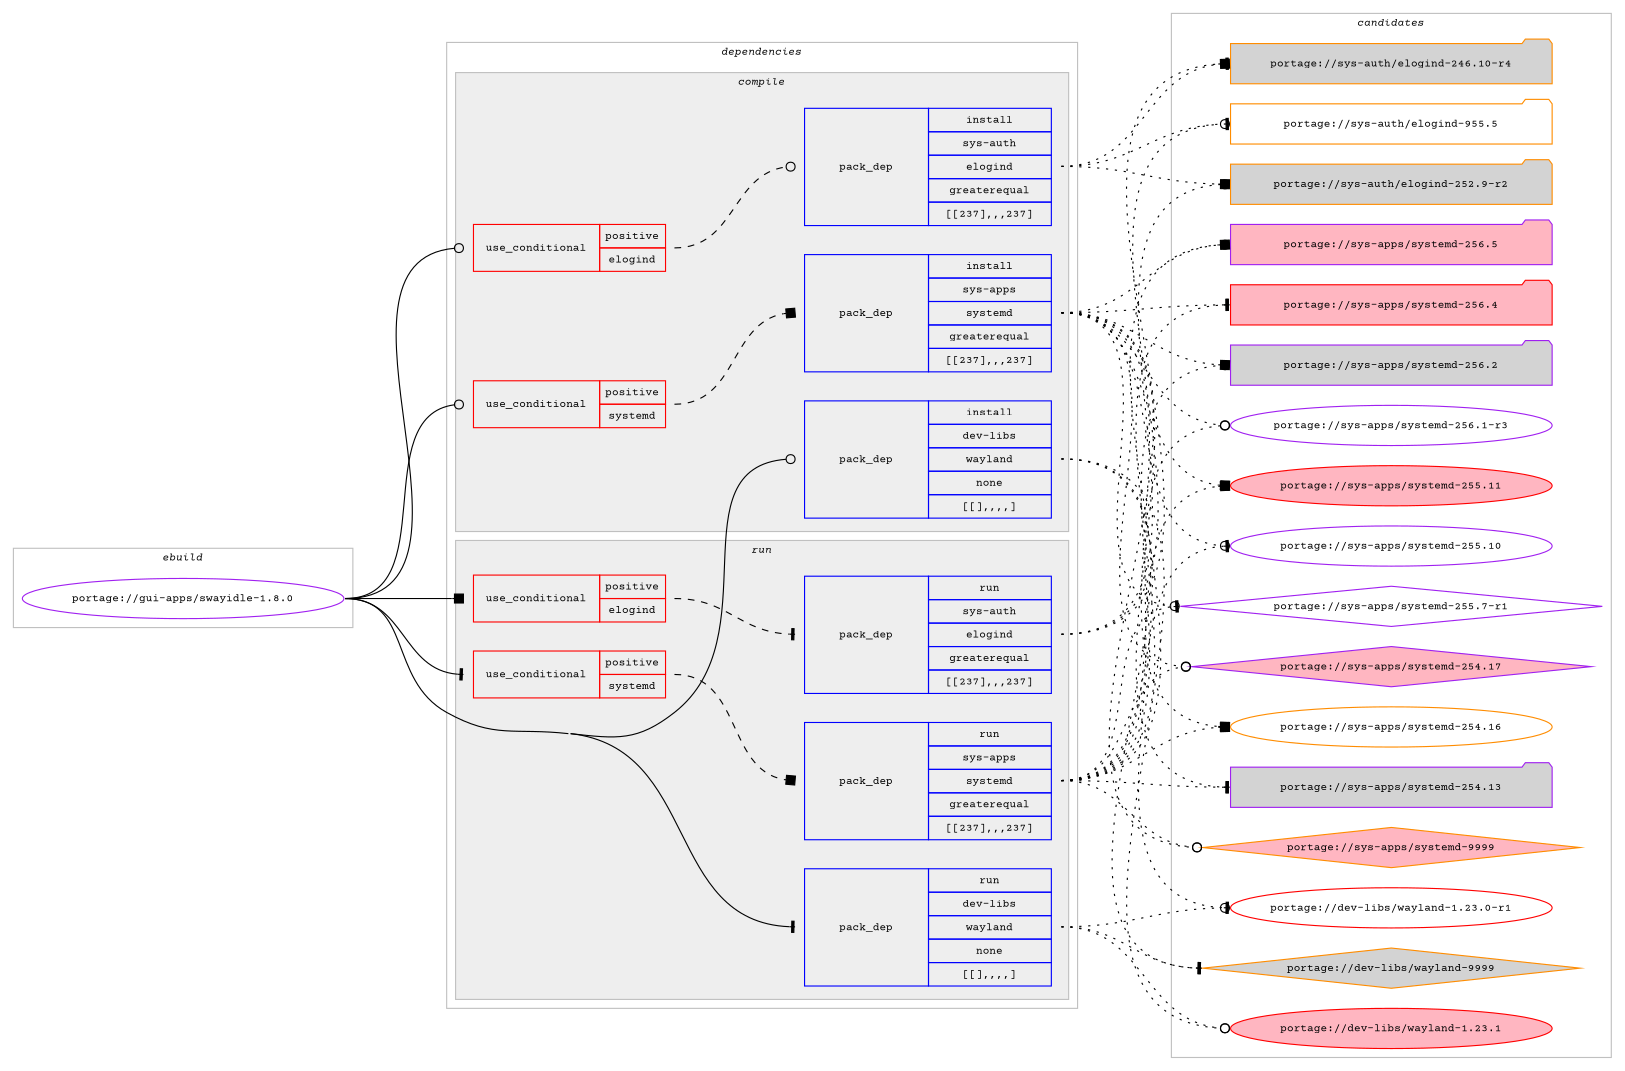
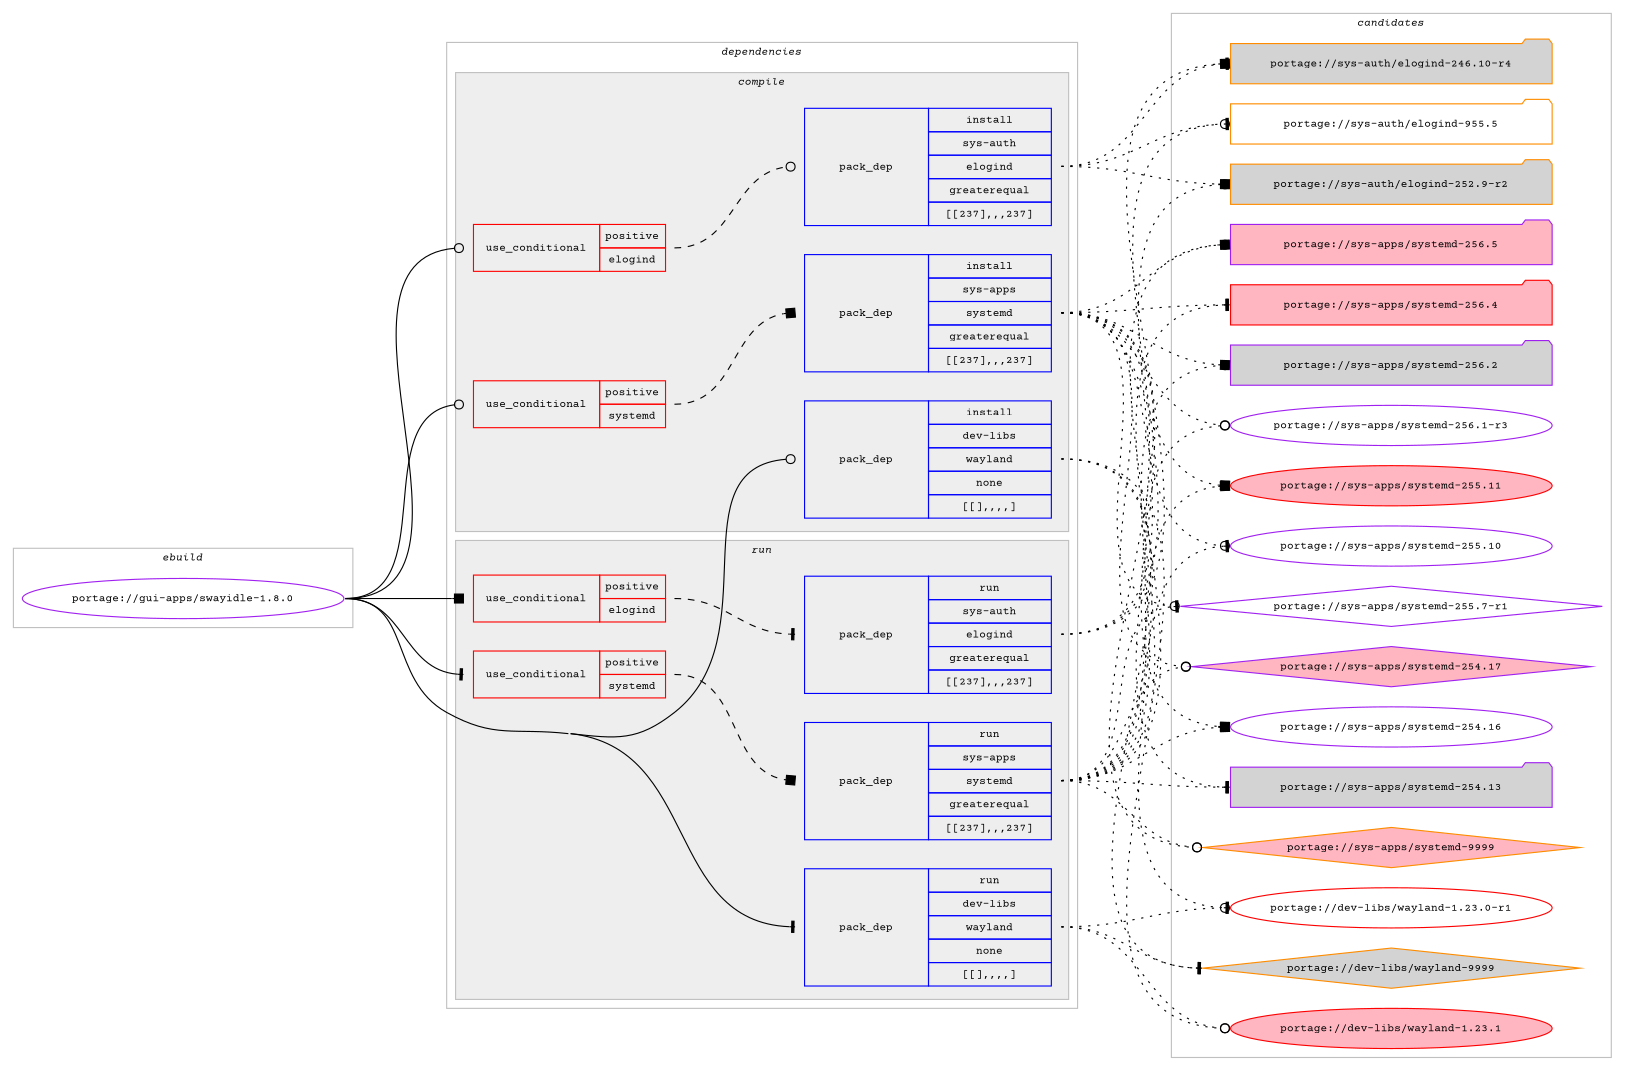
  digraph {
    compound=true
    concentrate=true
    fontname="Courier Prime"
    fontsize=10
    newrank=true
    rankdir=LR
    ranksep=1.5
    node [color=purple fontname="Courier Prime" fontsize=10 shape=none style=filled]
    edge [arrowhead=odot fontname="Courier Prime" headport=w style=dotted tailport=e weight=100]
    n1 [fillcolor=white label="portage://gui-apps/swayidle-1.8.0" shape=ellipse width=4]
    n2 [color=blue label=<<TABLE BORDER="0" CELLBORDER="1" CELLSPACING="0" CELLPADDING="4" WIDTH="220"><TR><TD ROWSPAN="6" CELLPADDING="30">pack_dep</TD></TR><TR><TD WIDTH="110">install</TD></TR><TR><TD>sys-auth</TD></TR><TR><TD>elogind</TD></TR><TR><TD>greaterequal</TD></TR><TR><TD>[[237],,,237]</TD></TR></TABLE>> style=""]
    n3 [color=red label=<<TABLE BORDER="0" CELLBORDER="1" CELLSPACING="0" CELLPADDING="4"><TR><TD ROWSPAN="3" CELLPADDING="10">use_conditional</TD></TR><TR><TD>positive</TD></TR><TR><TD>elogind</TD></TR></TABLE>> style=""]
    n4 [color=blue label=<<TABLE BORDER="0" CELLBORDER="1" CELLSPACING="0" CELLPADDING="4" WIDTH="220"><TR><TD ROWSPAN="6" CELLPADDING="30">pack_dep</TD></TR><TR><TD WIDTH="110">install</TD></TR><TR><TD>sys-apps</TD></TR><TR><TD>systemd</TD></TR><TR><TD>greaterequal</TD></TR><TR><TD>[[237],,,237]</TD></TR></TABLE>> style=""]
    n5 [color=red label=<<TABLE BORDER="0" CELLBORDER="1" CELLSPACING="0" CELLPADDING="4"><TR><TD ROWSPAN="3" CELLPADDING="10">use_conditional</TD></TR><TR><TD>positive</TD></TR><TR><TD>systemd</TD></TR></TABLE>> style=""]
    n6 [color=blue label=<<TABLE BORDER="0" CELLBORDER="1" CELLSPACING="0" CELLPADDING="4" WIDTH="220"><TR><TD ROWSPAN="6" CELLPADDING="30">pack_dep</TD></TR><TR><TD WIDTH="110">install</TD></TR><TR><TD>dev-libs</TD></TR><TR><TD>wayland</TD></TR><TR><TD>none</TD></TR><TR><TD>[[],,,,]</TD></TR></TABLE>> style=""]
    n7 [color=blue label=<<TABLE BORDER="0" CELLBORDER="1" CELLSPACING="0" CELLPADDING="4" WIDTH="220"><TR><TD ROWSPAN="6" CELLPADDING="30">pack_dep</TD></TR><TR><TD WIDTH="110">run</TD></TR><TR><TD>sys-auth</TD></TR><TR><TD>elogind</TD></TR><TR><TD>greaterequal</TD></TR><TR><TD>[[237],,,237]</TD></TR></TABLE>> style=""]
    n8 [color=red label=<<TABLE BORDER="0" CELLBORDER="1" CELLSPACING="0" CELLPADDING="4"><TR><TD ROWSPAN="3" CELLPADDING="10">use_conditional</TD></TR><TR><TD>positive</TD></TR><TR><TD>elogind</TD></TR></TABLE>> style=""]
    n9 [color=blue label=<<TABLE BORDER="0" CELLBORDER="1" CELLSPACING="0" CELLPADDING="4" WIDTH="220"><TR><TD ROWSPAN="6" CELLPADDING="30">pack_dep</TD></TR><TR><TD WIDTH="110">run</TD></TR><TR><TD>sys-apps</TD></TR><TR><TD>systemd</TD></TR><TR><TD>greaterequal</TD></TR><TR><TD>[[237],,,237]</TD></TR></TABLE>> style=""]
    n10 [color=red label=<<TABLE BORDER="0" CELLBORDER="1" CELLSPACING="0" CELLPADDING="4"><TR><TD ROWSPAN="3" CELLPADDING="10">use_conditional</TD></TR><TR><TD>positive</TD></TR><TR><TD>systemd</TD></TR></TABLE>> style=""]
    n11 [color=blue label=<<TABLE BORDER="0" CELLBORDER="1" CELLSPACING="0" CELLPADDING="4" WIDTH="220"><TR><TD ROWSPAN="6" CELLPADDING="30">pack_dep</TD></TR><TR><TD WIDTH="110">run</TD></TR><TR><TD>dev-libs</TD></TR><TR><TD>wayland</TD></TR><TR><TD>none</TD></TR><TR><TD>[[],,,,]</TD></TR></TABLE>> style=""]
    n12 [color=darkorange fillcolor=white label="portage://sys-auth/elogind-955.5" shape=folder width=4]
    n13 [color=darkorange fillcolor=lightgrey label="portage://sys-auth/elogind-252.9-r2" shape=folder width=4]
    n14 [color=darkorange fillcolor=lightgrey label="portage://sys-auth/elogind-246.10-r4" shape=folder width=4]
    n15 [color=darkorange fillcolor=lightpink label="portage://sys-apps/systemd-9999" shape=diamond width=4]
    n16 [fillcolor=lightpink label="portage://sys-apps/systemd-256.5" shape=folder width=4]
    n17 [color=red fillcolor=lightpink label="portage://sys-apps/systemd-256.4" shape=folder width=4]
    n18 [fillcolor=lightgrey label="portage://sys-apps/systemd-256.2" shape=folder width=4]
    n19 [fillcolor=white label="portage://sys-apps/systemd-256.1-r3" shape=ellipse width=4]
    n20 [color=red fillcolor=lightpink label="portage://sys-apps/systemd-255.11" shape=ellipse width=4]
    n21 [fillcolor=white label="portage://sys-apps/systemd-255.10" shape=ellipse width=4]
    n22 [fillcolor=white label="portage://sys-apps/systemd-255.7-r1" shape=diamond width=4]
    n23 [fillcolor=lightpink label="portage://sys-apps/systemd-254.17" shape=diamond width=4]
-   n24 [color=darkorange fillcolor=white label="portage://sys-apps/systemd-254.16" shape=ellipse width=4]
+   n24 [fillcolor=white label="portage://sys-apps/systemd-254.16" shape=ellipse width=4]
    n25 [fillcolor=lightgrey label="portage://sys-apps/systemd-254.13" shape=folder width=4]
    n26 [color=darkorange fillcolor=lightgrey label="portage://dev-libs/wayland-9999" shape=diamond width=4]
    n27 [color=red fillcolor=lightpink label="portage://dev-libs/wayland-1.23.1" shape=ellipse width=4]
    n28 [color=red fillcolor=white label="portage://dev-libs/wayland-1.23.0-r1" shape=ellipse width=4]
    subgraph cluster_1 {
      color=gray
      label=<<i>dependencies</i>>
      subgraph cluster_2 {
        color=gray
        fillcolor="#eeeeee"
        label=<<i>compile</i>>
        style=filled
        subgraph sub_3 {
          color=gray
          fillcolor="#eeeeee"
          label=<<i>compile</i>>
          style=filled
          n3
          subgraph sub_4 {
            color=gray
            fillcolor="#eeeeee"
            label=<<i>compile</i>>
            style=filled
            n2
          }
        }
        subgraph sub_5 {
          color=gray
          fillcolor="#eeeeee"
          label=<<i>compile</i>>
          style=filled
          n5
          subgraph sub_6 {
            color=gray
            fillcolor="#eeeeee"
            label=<<i>compile</i>>
            style=filled
            n4
          }
        }
        subgraph sub_7 {
          color=gray
          fillcolor="#eeeeee"
          label=<<i>compile</i>>
          style=filled
          n6
        }
      }
      subgraph cluster_8 {
        color=gray
        fillcolor="#eeeeee"
        label=<<i>compile and run</i>>
        style=filled
      }
      subgraph cluster_9 {
        color=gray
        fillcolor="#eeeeee"
        label=<<i>run</i>>
        style=filled
        subgraph sub_10 {
          color=gray
          fillcolor="#eeeeee"
          label=<<i>run</i>>
          style=filled
          n8
          subgraph sub_11 {
            color=gray
            fillcolor="#eeeeee"
            label=<<i>run</i>>
            style=filled
            n7
          }
        }
        subgraph sub_12 {
          color=gray
          fillcolor="#eeeeee"
          label=<<i>run</i>>
          style=filled
          n10
          subgraph sub_13 {
            color=gray
            fillcolor="#eeeeee"
            label=<<i>run</i>>
            style=filled
            n9
          }
        }
        subgraph sub_14 {
          color=gray
          fillcolor="#eeeeee"
          label=<<i>run</i>>
          style=filled
          n11
        }
      }
    }
    subgraph cluster_15 {
      color=gray
      label=<<i>ebuild</i>>
      n1
    }
    subgraph cluster_16 {
      color=gray
      label=<<i>candidates</i>>
      rank=same
      subgraph sub_17 {
        color=black
        label=<<i>candidates</i>>
        nodesep=1
        rank=same
        n12
        n13
        n14
      }
      subgraph sub_18 {
        color=black
        label=<<i>candidates</i>>
        nodesep=1
        rank=same
        n15
        n16
        n17
        n18
        n19
        n20
        n21
        n22
        n23
        n24
        n25
      }
      subgraph sub_19 {
        color=black
        label=<<i>candidates</i>>
        nodesep=1
        rank=same
        n26
        n27
        n28
      }
      subgraph sub_20 {
        color=black
        label=<<i>candidates</i>>
        nodesep=1
        rank=same
        n12
        n13
        n14
      }
      subgraph sub_21 {
        color=black
        label=<<i>candidates</i>>
        nodesep=1
        rank=same
        n15
        n16
        n17
        n18
        n19
        n20
        n21
        n22
        n23
        n24
        n25
      }
      subgraph sub_22 {
        color=black
        label=<<i>candidates</i>>
        nodesep=1
        rank=same
        n26
        n27
        n28
      }
    }
    n1 -> n3 [style=solid weight=20]
    n1 -> n5 [style=solid weight=20]
    n1 -> n6 [style=solid weight=20]
    n1 -> n8 [arrowhead=box style=solid weight=20]
    n1 -> n10 [arrowhead=tee style=solid weight=20]
    n1 -> n11 [arrowhead=tee style=solid weight=20]
    n2 -> n12 [arrowhead=tee]
    n2 -> n13 [arrowhead=box]
    n2 -> n14 [arrowhead=tee]
    n3 -> n2 [style=dashed weight=20]
    n4 -> n15
    n4 -> n16
    n4 -> n17 [arrowhead=tee]
    n4 -> n18 [arrowhead=box]
    n4 -> n19
    n4 -> n20 [arrowhead=box]
    n4 -> n21
    n4 -> n22
    n4 -> n23
    n4 -> n24 [arrowhead=box]
    n4 -> n25 [arrowhead=tee]
    n5 -> n4 [arrowhead=box style=dashed weight=20]
    n6 -> n26 [arrowhead=tee]
    n6 -> n27
    n6 -> n28 [arrowhead=tee]
    n7 -> n12
    n7 -> n13
    n7 -> n14 [arrowhead=box]
    n8 -> n7 [arrowhead=tee style=dashed weight=20]
    n9 -> n15
    n9 -> n16 [arrowhead=box]
    n9 -> n17 [arrowhead=tee]
    n9 -> n18
    n9 -> n19
    n9 -> n20 [arrowhead=box]
    n9 -> n21 [arrowhead=tee]
    n9 -> n22 [arrowhead=tee]
    n9 -> n23
    n9 -> n24 [arrowhead=box]
    n9 -> n25 [arrowhead=tee]
    n10 -> n9 [arrowhead=box style=dashed weight=20]
    n11 -> n26 [arrowhead=tee]
    n11 -> n27
    n11 -> n28
  }
